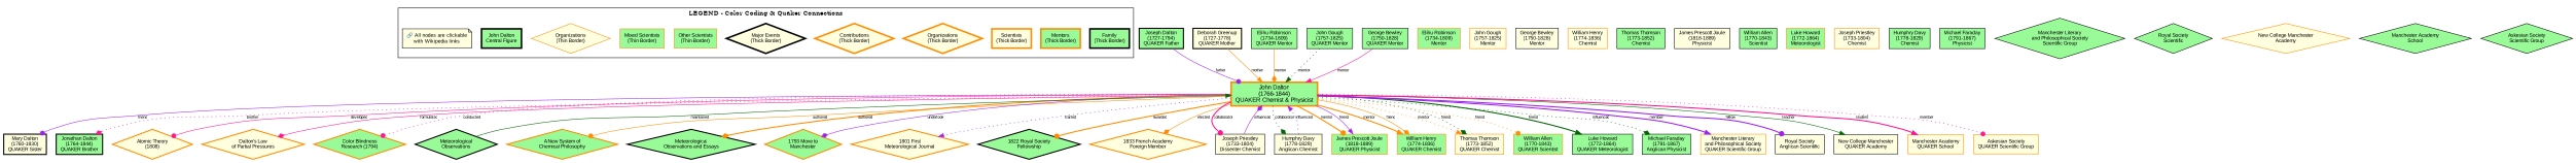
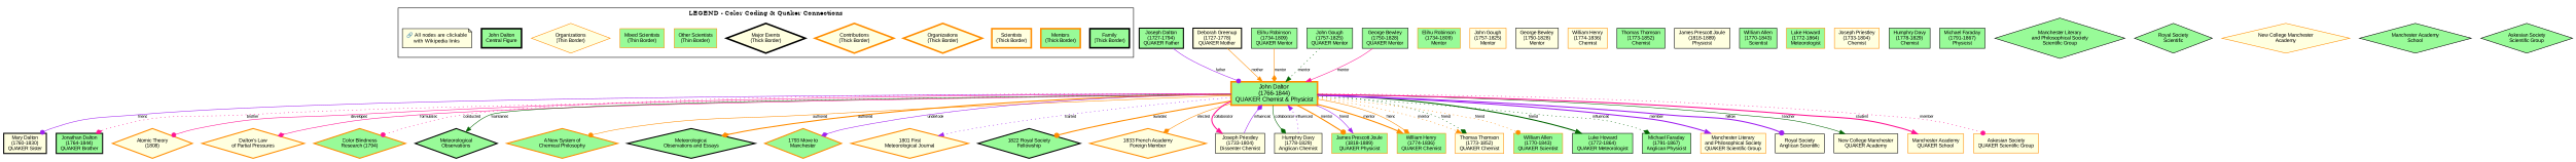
  digraph {
    rankdir=TB
    node [color=black fillcolor=palegreen fontname=Arial fontsize=9 shape=box style=filled]
    edge [arrowhead=normal color=darkorange fontname=Arial fontsize=7 style=solid]
    "Family\n(Thick Border)" [fontweight=bold penwidth=3]
    "Mentors\n(Thick Border)" [color=darkorange fontweight=bold penwidth=3]
    "Scientists\n(Thick Border)" [color=darkorange fillcolor=lightyellow fontweight=bold penwidth=3]
    "Organizations\n(Thick Border)" [color=darkorange fillcolor=lightyellow fontweight=bold penwidth=3 shape=diamond]
    "Contributions\n(Thick Border)" [color=darkorange fillcolor=lightyellow fontweight=bold penwidth=3 shape=diamond]
    "Major Events\n(Thick Border)" [fillcolor=lightyellow fontweight=bold penwidth=3 shape=diamond]
    "Other Scientists\n(Thin Border)" [color=darkorange]
    "Mixed Scientists\n(Thin Border)" [color=darkorange]
    "Organizations\n(Thin Border)" [color=darkorange fillcolor=lightyellow shape=diamond]
    "John Dalton\nCentral Figure" [fontweight=bold penwidth=3]
    "🔗 All nodes are clickable\nwith Wikipedia links" [fillcolor=lightyellow fontsize=10 shape=note]
    "John Dalton\n(1766-1844)\nQUAKER Chemist & Physicist" [color=darkorange fontsize=11 fontweight=bold penwidth=3]
    "Mary Dalton\n(1760-1830)\nQUAKER Sister" [fillcolor=lightyellow penwidth=2]
    "Jonathan Dalton\n(1764-1844)\nQUAKER Brother" [penwidth=2]
    "Atomic Theory\n(1808)" [color=darkorange fillcolor=lightyellow penwidth=2 shape=diamond]
    "Dalton's Law\nof Partial Pressures" [color=darkorange fillcolor=lightyellow penwidth=2 shape=diamond]
    "Color Blindness\nResearch (1794)" [color=darkorange penwidth=2 shape=diamond]
    "Meteorological\nObservations" [penwidth=2 shape=diamond]
    "A New System of\nChemical Philosophy" [color=darkorange penwidth=2 shape=diamond]
    "Meteorological\nObservations and Essays" [penwidth=2 shape=diamond]
    "1793 Move to\nManchester" [color=darkorange penwidth=2 shape=diamond]
    "1801 First\nMeteorological Journal" [color=darkorange fillcolor=lightyellow penwidth=2 shape=diamond]
    "1822 Royal Society\nFellowship" [penwidth=2 shape=diamond]
    "1833 French Academy\nForeign Member" [color=darkorange fillcolor=lightyellow penwidth=2 shape=diamond]
    "Joseph Priestley\n(1733-1804)\nDissenter Chemist" [fillcolor=lightyellow]
    "Humphry Davy\n(1778-1829)\nAnglican Chemist" [fillcolor=lightyellow]
    "James Prescott Joule\n(1818-1889)\nQUAKER Physicist" [color=darkorange]
    "William Henry\n(1774-1836)\nQUAKER Chemist" [color=darkorange]
    "Thomas Thomson\n(1773-1852)\nQUAKER Chemist" [color=darkorange fillcolor=lightyellow]
    "William Allen\n(1770-1843)\nQUAKER Scientist" [color=darkorange]
    "Luke Howard\n(1772-1864)\nQUAKER Meteorologist"
    "Michael Faraday\n(1791-1867)\nAnglican Physicist"
    "Manchester Literary\nand Philosophical Society\nQUAKER Scientific Group" [color=darkorange fillcolor=lightyellow]
    "Royal Society\nAnglican Scientific" [fillcolor=lightyellow]
    "New College Manchester\nQUAKER Academy" [fillcolor=lightyellow]
    "Manchester Academy\nQUAKER School" [color=darkorange fillcolor=lightyellow]
    "Askesian Society\nQUAKER Scientific Group" [color=darkorange fillcolor=lightyellow]
    "Joseph Dalton\n(1727-1794)\nQUAKER Father" [penwidth=2]
    "Deborah Greenup\n(1727-1778)\nQUAKER Mother" [fillcolor=lightyellow penwidth=2]
    "Elihu Robinson\n(1734-1809)\nMentor" [color=darkorange]
    "John Gough\n(1757-1825)\nMentor" [color=darkorange fillcolor=lightyellow]
    "George Bewley\n(1750-1828)\nMentor" [fillcolor=lightyellow]
    "William Henry\n(1774-1836)\nChemist" [color=darkorange fillcolor=lightyellow]
    "Thomas Thomson\n(1773-1852)\nChemist"
    "James Prescott Joule\n(1818-1889)\nPhysicist" [fillcolor=lightyellow]
    "William Allen\n(1770-1843)\nScientist"
    "Luke Howard\n(1772-1864)\nMeteorologist" [color=darkorange]
    "Joseph Priestley\n(1733-1804)\nChemist" [color=darkorange fillcolor=lightyellow]
    "Humphry Davy\n(1778-1829)\nChemist"
    "Michael Faraday\n(1791-1867)\nPhysicist"
    "Manchester Literary\nand Philosophical Society\nScientific Group" [shape=diamond]
    "Royal Society\nScientific" [shape=diamond]
    "New College Manchester\nAcademy" [color=darkorange fillcolor=lightyellow shape=diamond]
    "Manchester Academy\nSchool" [shape=diamond]
    "Askesian Society\nScientific Group" [shape=diamond]
    "Elihu Robinson\n(1734-1809)\nQUAKER Mentor"
    "John Gough\n(1757-1825)\nQUAKER Mentor"
    "George Bewley\n(1750-1828)\nQUAKER Mentor"
    subgraph cluster_1 {
      fillcolor=white
      fontsize=12
      fontweight=bold
      label="LEGEND - Color Coding & Quaker Connections"
      style=filled
      "Family\n(Thick Border)"
      "Mentors\n(Thick Border)"
      "Scientists\n(Thick Border)"
      "Organizations\n(Thick Border)"
      "Contributions\n(Thick Border)"
      "Major Events\n(Thick Border)"
      "Other Scientists\n(Thin Border)"
      "Mixed Scientists\n(Thin Border)"
      "Organizations\n(Thin Border)"
      "John Dalton\nCentral Figure"
      "🔗 All nodes are clickable\nwith Wikipedia links"
    }
    "John Dalton\n(1766-1844)\nQUAKER Chemist & Physicist" -> "Mary Dalton\n(1760-1830)\nQUAKER Sister" [arrowhead=dot color=purple label=friend]
    "John Dalton\n(1766-1844)\nQUAKER Chemist & Physicist" -> "Jonathan Dalton\n(1764-1844)\nQUAKER Brother" [arrowhead=diamond color=deeppink label=brother style=dotted]
    "John Dalton\n(1766-1844)\nQUAKER Chemist & Physicist" -> "Atomic Theory\n(1808)" [arrowhead=dot color=deeppink label=developed]
    "John Dalton\n(1766-1844)\nQUAKER Chemist & Physicist" -> "Dalton's Law\nof Partial Pressures" [arrowhead=diamond color=deeppink label=formulated]
    "John Dalton\n(1766-1844)\nQUAKER Chemist & Physicist" -> "Color Blindness\nResearch (1794)" [arrowhead=dot color=deeppink label=conducted style=dotted]
-   "Meteorological\nObservations" -> "John Dalton\n(1766-1844)\nQUAKER Chemist & Physicist" [color=darkgreen label=maintained]
+   "John Dalton\n(1766-1844)\nQUAKER Chemist & Physicist" -> "Meteorological\nObservations" [color=darkgreen label=maintained]
    "John Dalton\n(1766-1844)\nQUAKER Chemist & Physicist" -> "A New System of\nChemical Philosophy" [arrowhead=dot label=authored]
    "John Dalton\n(1766-1844)\nQUAKER Chemist & Physicist" -> "Meteorological\nObservations and Essays" [arrowhead=diamond label=authored style=bold]
    "John Dalton\n(1766-1844)\nQUAKER Chemist & Physicist" -> "1793 Move to\nManchester" [arrowhead=diamond color=purple label=undertook]
    "John Dalton\n(1766-1844)\nQUAKER Chemist & Physicist" -> "1801 First\nMeteorological Journal" [color=purple label=started style=dotted]
    "John Dalton\n(1766-1844)\nQUAKER Chemist & Physicist" -> "1822 Royal Society\nFellowship" [arrowhead=dot label=awarded style=bold]
    "John Dalton\n(1766-1844)\nQUAKER Chemist & Physicist" -> "1833 French Academy\nForeign Member" [arrowhead=diamond label=elected]
-   "John Dalton\n(1766-1844)\nQUAKER Chemist & Physicist" -> "Joseph Priestley\n(1733-1804)\nDissenter Chemist" [arrowhead=dot color=deeppink label=collaborator style=bold]
-   "John Dalton\n(1766-1844)\nQUAKER Chemist & Physicist" -> "Humphry Davy\n(1778-1829)\nAnglican Chemist" [arrowhead=diamond color=darkgreen label=collaborator style=dotted]
+   "John Dalton\n(1766-1844)\nQUAKER Chemist & Physicist" -> "Joseph Priestley\n(1733-1804)\nDissenter Chemist" [color=deeppink label=collaborator style=bold]
+   "John Dalton\n(1766-1844)\nQUAKER Chemist & Physicist" -> "Humphry Davy\n(1778-1829)\nAnglican Chemist" [arrowhead=diamond color=darkgreen label=collaborator]
    "John Dalton\n(1766-1844)\nQUAKER Chemist & Physicist" -> "James Prescott Joule\n(1818-1889)\nQUAKER Physicist" [arrowhead=dot label=mentor style=bold]
    "John Dalton\n(1766-1844)\nQUAKER Chemist & Physicist" -> "James Prescott Joule\n(1818-1889)\nQUAKER Physicist" [color=purple label=friend]
    "John Dalton\n(1766-1844)\nQUAKER Chemist & Physicist" -> "William Henry\n(1774-1836)\nQUAKER Chemist" [label=mentor style=bold]
    "John Dalton\n(1766-1844)\nQUAKER Chemist & Physicist" -> "William Henry\n(1774-1836)\nQUAKER Chemist" [arrowhead=diamond label=friend]
    "John Dalton\n(1766-1844)\nQUAKER Chemist & Physicist" -> "Thomas Thomson\n(1773-1852)\nQUAKER Chemist" [label=mentor style=dotted]
    "John Dalton\n(1766-1844)\nQUAKER Chemist & Physicist" -> "Thomas Thomson\n(1773-1852)\nQUAKER Chemist" [arrowhead=diamond color=darkgreen label=friend style=dotted]
    "John Dalton\n(1766-1844)\nQUAKER Chemist & Physicist" -> "William Allen\n(1770-1843)\nQUAKER Scientist" [arrowhead=dot label=friend style=dotted]
    "John Dalton\n(1766-1844)\nQUAKER Chemist & Physicist" -> "Luke Howard\n(1772-1864)\nQUAKER Meteorologist" [color=darkgreen label=friend style=bold]
    "John Dalton\n(1766-1844)\nQUAKER Chemist & Physicist" -> "Michael Faraday\n(1791-1867)\nAnglican Physicist" [arrowhead=diamond color=darkgreen label=influenced style=dotted]
    "John Dalton\n(1766-1844)\nQUAKER Chemist & Physicist" -> "Manchester Literary\nand Philosophical Society\nQUAKER Scientific Group" [color=purple label=member style=bold]
    "John Dalton\n(1766-1844)\nQUAKER Chemist & Physicist" -> "Royal Society\nAnglican Scientific" [arrowhead=dot color=purple label=fellow style=bold]
    "John Dalton\n(1766-1844)\nQUAKER Chemist & Physicist" -> "New College Manchester\nQUAKER Academy" [color=darkgreen label=teacher]
    "John Dalton\n(1766-1844)\nQUAKER Chemist & Physicist" -> "Manchester Academy\nQUAKER School" [color=deeppink label=student style=bold]
    "John Dalton\n(1766-1844)\nQUAKER Chemist & Physicist" -> "Askesian Society\nQUAKER Scientific Group" [arrowhead=dot color=deeppink label=member style=dotted]
    "Joseph Priestley\n(1733-1804)\nDissenter Chemist" -> "John Dalton\n(1766-1844)\nQUAKER Chemist & Physicist" [arrowhead=diamond color=purple label=influenced]
    "Humphry Davy\n(1778-1829)\nAnglican Chemist" -> "John Dalton\n(1766-1844)\nQUAKER Chemist & Physicist" [color=purple label=influenced style=dotted]
    "Joseph Dalton\n(1727-1794)\nQUAKER Father" -> "John Dalton\n(1766-1844)\nQUAKER Chemist & Physicist" [arrowhead=dot color=purple label=father]
    "Deborah Greenup\n(1727-1778)\nQUAKER Mother" -> "John Dalton\n(1766-1844)\nQUAKER Chemist & Physicist" [label=mother]
    "Elihu Robinson\n(1734-1809)\nQUAKER Mentor" -> "John Dalton\n(1766-1844)\nQUAKER Chemist & Physicist" [arrowhead=diamond label=mentor]
    "John Gough\n(1757-1825)\nQUAKER Mentor" -> "John Dalton\n(1766-1844)\nQUAKER Chemist & Physicist" [color=darkgreen label=mentor style=dotted]
    "George Bewley\n(1750-1828)\nQUAKER Mentor" -> "John Dalton\n(1766-1844)\nQUAKER Chemist & Physicist" [color=deeppink label=mentor]
  }
